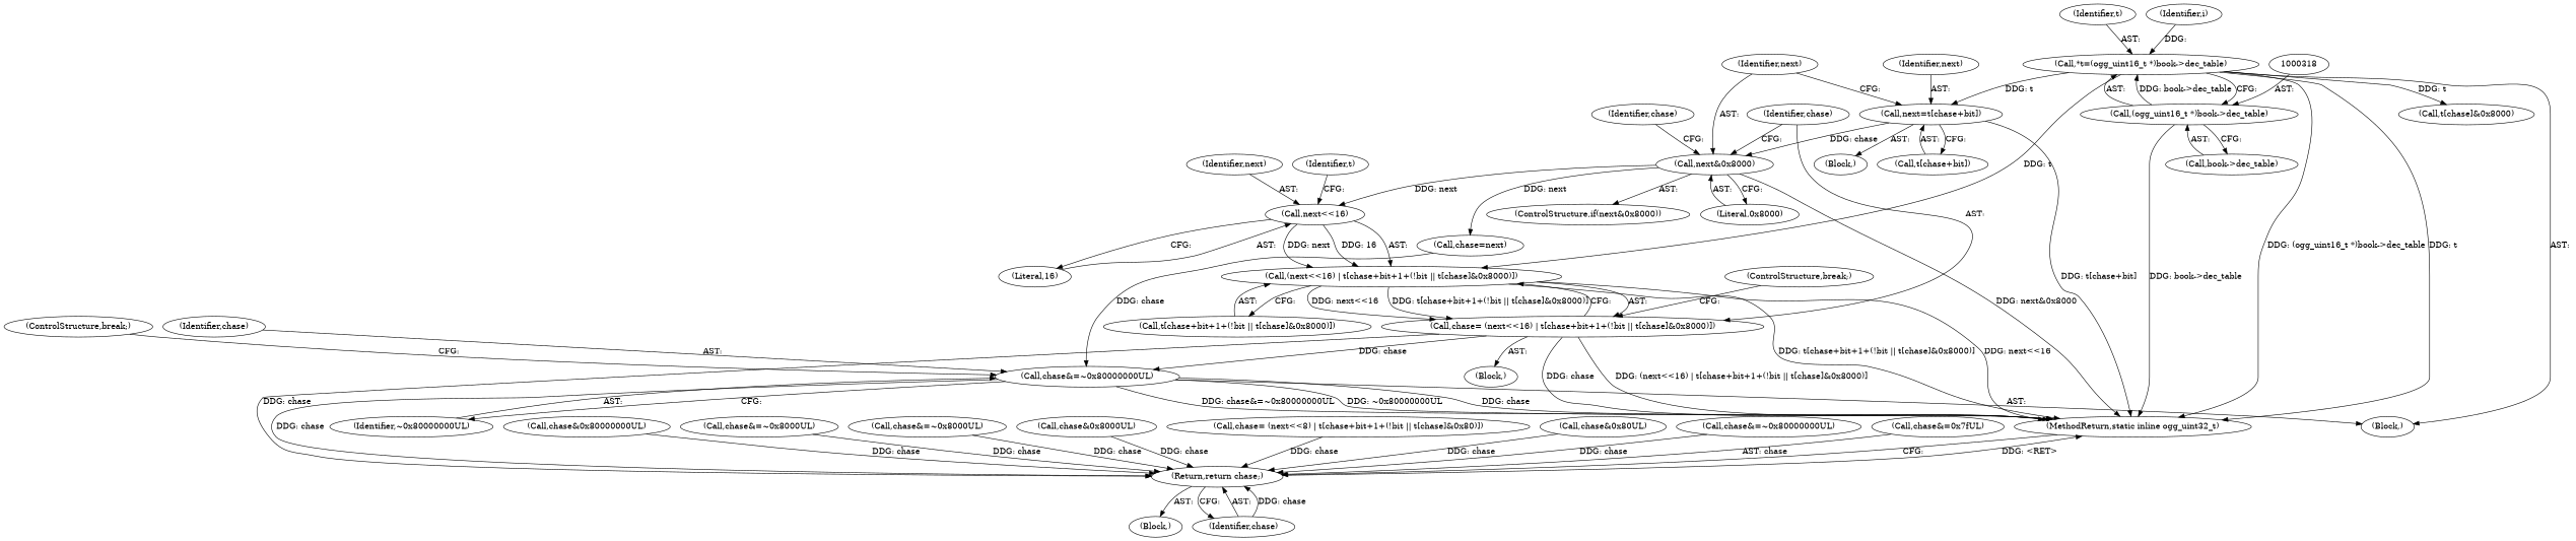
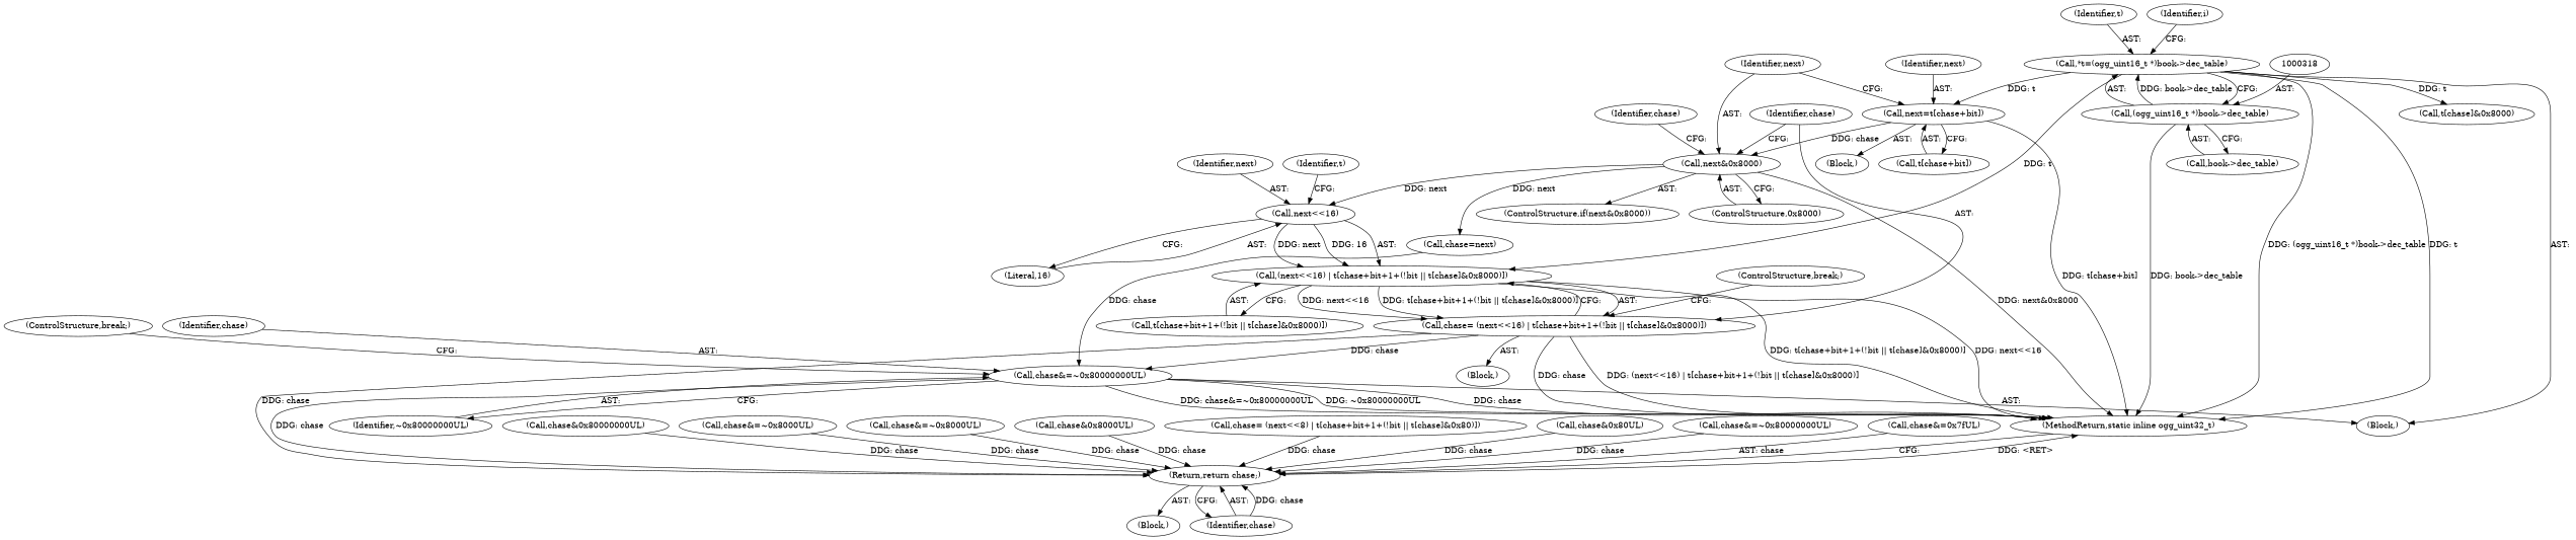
  digraph {
    n1 [label="(Call,(next<<16) | t[chase+bit+1+(!bit || t[chase]&0x8000)])"]
    n2 [label="(Call,chase= (next<<16) | t[chase+bit+1+(!bit || t[chase]&0x8000)])"]
    n3 [label="(Call,t[chase+bit+1+(!bit || t[chase]&0x8000)])"]
    n4 [label="(MethodReturn,static inline ogg_uint32_t)"]
    n5 [label="(Call,chase&=~0x80000000UL)"]
    n6 [label="(Return,return chase;)"]
    n7 [label="(Block,)"]
    n8 [label="(Call,next<<16)"]
    n9 [label="(Literal,16)"]
    n10 [label="(Call,next&0x8000)"]
    n11 [label="(ControlStructure,if(next&0x8000))"]
-   n12 [label="(Literal,0x8000)"]
+   n12 [label="(ControlStructure,0x8000)"]
    n13 [label="(Call,chase=next)"]
    n14 [label="(Call,next=t[chase+bit])"]
    n15 [label="(Block,)"]
    n16 [label="(Call,t[chase+bit])"]
    n17 [label="(Call,*t=(ogg_uint16_t *)book->dec_table)"]
    n18 [label="(Call,(ogg_uint16_t *)book->dec_table)"]
    n19 [label="(Call,t[chase]&0x8000)"]
    n20 [label="(Block,)"]
    n21 [label="(Call,book->dec_table)"]
    n22 [label="(Identifier,~0x80000000UL)"]
    n23 [label="(Block,)"]
    n24 [label="(Identifier,chase)"]
    n25 [label="(ControlStructure,break;)"]
    n26 [label="(Call,chase&0x80000000UL)"]
    n27 [label="(Identifier,t)"]
    n28 [label="(Identifier,t)"]
    n29 [label="(Call,chase&=~0x8000UL)"]
    n30 [label="(Identifier,chase)"]
    n31 [label="(Call,chase&=~0x8000UL)"]
    n32 [label="(Identifier,chase)"]
    n33 [label="(ControlStructure,break;)"]
    n34 [label="(Identifier,chase)"]
    n35 [label="(Call,chase&0x8000UL)"]
    n36 [label="(Call,chase= (next<<8) | t[chase+bit+1+(!bit || t[chase]&0x80)])"]
    n37 [label="(Identifier,next)"]
    n38 [label="(Call,chase&0x80UL)"]
    n39 [label="(Identifier,next)"]
    n40 [label="(Call,chase&=~0x80000000UL)"]
    n41 [label="(Call,chase&=0x7fUL)"]
    n42 [label="(Identifier,next)"]
    n43 [label="(Identifier,i)"]
    1000318
    n1 -> n2 [label="AST: "]
    n1 -> n2 [label="DDG: next<<16"]
    n1 -> n2 [label="DDG: t[chase+bit+1+(!bit || t[chase]&0x8000)]"]
    n1 -> n3 [label="CFG: "]
    n1 -> n4 [label="DDG: next<<16"]
    n1 -> n4 [label="DDG: t[chase+bit+1+(!bit || t[chase]&0x8000)]"]
    n2 -> n1 [label="CFG: "]
    n2 -> n4 [label="DDG: chase"]
    n2 -> n4 [label="DDG: (next<<16) | t[chase+bit+1+(!bit || t[chase]&0x8000)]"]
    n2 -> n5 [label="DDG: chase"]
    n2 -> n6 [label="DDG: chase"]
    n2 -> n7 [label="AST: "]
    n3 -> n1 [label="AST: "]
    n4 -> n6 [label="CFG: "]
    n5 -> n4 [label="DDG: chase"]
    n5 -> n4 [label="DDG: chase&=~0x80000000UL"]
    n5 -> n4 [label="DDG: ~0x80000000UL"]
    n5 -> n6 [label="DDG: chase"]
    n5 -> n20 [label="AST: "]
    n5 -> n22 [label="CFG: "]
    n6 -> n4 [label="DDG: <RET>"]
    n6 -> n23 [label="AST: "]
    n6 -> n24 [label="CFG: "]
    n8 -> n1 [label="AST: "]
    n8 -> n1 [label="DDG: next"]
    n8 -> n1 [label="DDG: 16"]
    n8 -> n9 [label="CFG: "]
    n9 -> n8 [label="AST: "]
    n10 -> n4 [label="DDG: next&0x8000"]
    n10 -> n8 [label="DDG: next"]
    n10 -> n11 [label="AST: "]
    n10 -> n12 [label="CFG: "]
    n10 -> n13 [label="DDG: next"]
    n12 -> n10 [label="AST: "]
    n13 -> n5 [label="DDG: chase"]
    n14 -> n4 [label="DDG: t[chase+bit]"]
    n14 -> n10 [label="DDG: chase"]
    n14 -> n15 [label="AST: "]
    n14 -> n16 [label="CFG: "]
    n16 -> n14 [label="AST: "]
    n17 -> n1 [label="DDG: t"]
    n17 -> n4 [label="DDG: t"]
    n17 -> n4 [label="DDG: (ogg_uint16_t *)book->dec_table"]
    n17 -> n14 [label="DDG: t"]
    n17 -> n18 [label="CFG: "]
    n17 -> n19 [label="DDG: t"]
    n17 -> n20 [label="AST: "]
    n18 -> n4 [label="DDG: book->dec_table"]
    n18 -> n17 [label="AST: "]
    n18 -> n17 [label="DDG: book->dec_table"]
    n18 -> n21 [label="CFG: "]
    n21 -> n18 [label="AST: "]
    n22 -> n5 [label="AST: "]
    n24 -> n6 [label="AST: "]
    n24 -> n6 [label="DDG: chase"]
    n25 -> n5 [label="CFG: "]
    n26 -> n6 [label="DDG: chase"]
    n27 -> n17 [label="AST: "]
    n28 -> n8 [label="CFG: "]
    n29 -> n6 [label="DDG: chase"]
    n30 -> n5 [label="AST: "]
    n31 -> n6 [label="DDG: chase"]
    n32 -> n2 [label="AST: "]
    n32 -> n10 [label="CFG: "]
    n33 -> n2 [label="CFG: "]
    n34 -> n10 [label="CFG: "]
    n35 -> n6 [label="DDG: chase"]
    n36 -> n6 [label="DDG: chase"]
    n37 -> n10 [label="AST: "]
    n37 -> n14 [label="CFG: "]
    n38 -> n6 [label="DDG: chase"]
    n39 -> n8 [label="AST: "]
    n40 -> n6 [label="DDG: chase"]
    n41 -> n6 [label="AST: chase"]
    n42 -> n14 [label="AST: "]
-   n43 -> n17 [label="DDG: "]
+   n43 -> n17 [label="CFG: "]
    1000318 -> n18 [label="AST: "]
  }
